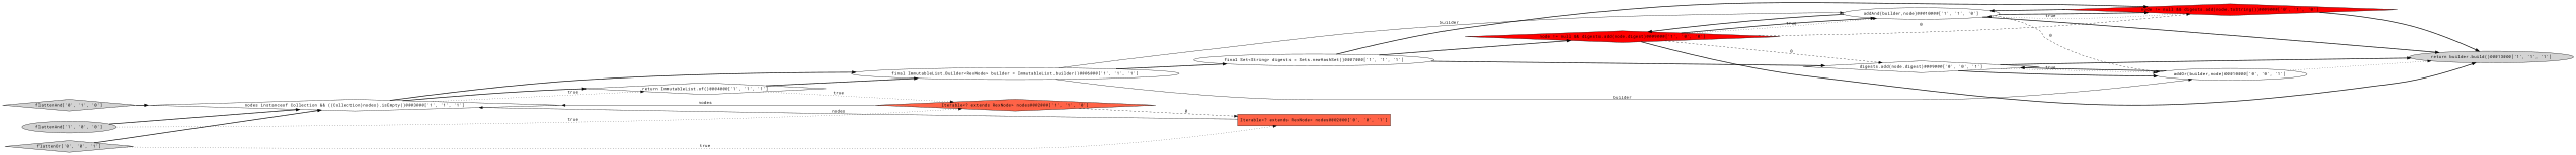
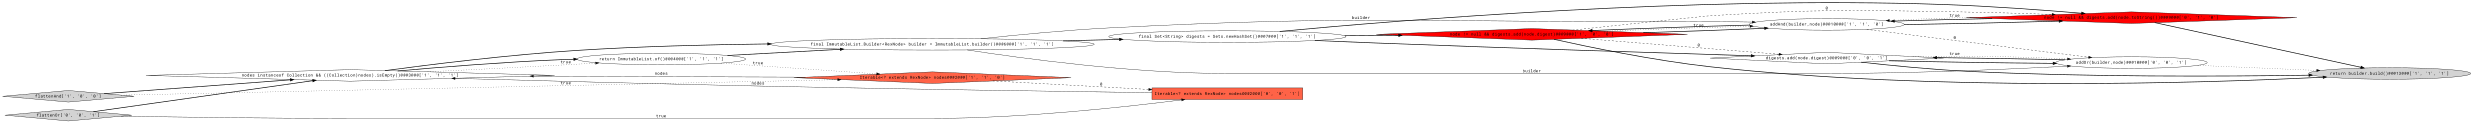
  digraph {
    fontname="Roboto Mono"
    rankdir=LR
    node [fillcolor=white fontname="Roboto Mono" shape=diamond style=filled]
    edge [fontname="Roboto Mono" style=bold]
    n1 [fillcolor=red label="node != null && digests.add(node.digest)@@@9@@@['1', '0', '0']"]
    n2 [label="digests.add(node.digest)@@@9@@@['0', '0', '1']"]
    n3 [label="addAnd(builder,node)@@@10@@@['1', '1', '0']" shape=ellipse]
    n4 [fillcolor=red label="node != null && digests.add(node.toString())@@@9@@@['0', '1', '0']"]
    n5 [fillcolor=lightgray label="return builder.build()@@@13@@@['1', '1', '1']" shape=ellipse]
    n6 [label="addOr(builder,node)@@@10@@@['0', '0', '1']" shape=ellipse]
    n7 [label="nodes instanceof Collection && ((Collection)nodes).isEmpty()@@@3@@@['1', '1', '1']"]
-   n8 [label="return ImmutableList.of()@@@4@@@['1', '1', '1']"]
+   n8 [label="return ImmutableList.of()@@@4@@@['1', '1', '1']" shape=ellipse]
    n9 [label="final ImmutableList.Builder<RexNode> builder = ImmutableList.builder()@@@6@@@['1', '1', '1']" shape=ellipse]
    n10 [fillcolor=tomato label="Iterable<? extends RexNode> nodes@@@2@@@['1', '1', '0']"]
    n11 [label="final Set<String> digests = Sets.newHashSet()@@@7@@@['1', '1', '1']" shape=ellipse]
-   n12 [fillcolor=lightgray label="flattenAnd['1', '0', '0']" shape=ellipse]
+   n12 [fillcolor=lightgray label="flattenAnd['1', '0', '0']"]
    n13 [fillcolor=tomato label="Iterable<? extends RexNode> nodes@@@2@@@['0', '0', '1']" shape=box]
-   n14 [fillcolor=lightgray label="flattenAnd['0', '1', '0']"]
    n15 [fillcolor=lightgray label="flattenOr['0', '0', '1']"]
    n1 -> n2 [label=0 style=dashed]
    n1 -> n3 [label=true style=dotted]
    n1 -> n3
    n1 -> n4 [label=0 style=dashed]
    n1 -> n5
    n2 -> n5
    n2 -> n6 [label=true style=dotted]
    n2 -> n6
    n3 -> n1
    n3 -> n4
-   n3 -> n5
    n3 -> n6 [label=0 style=dashed]
    n4 -> n3
    n4 -> n3 [label=true style=dotted]
    n4 -> n5
    n6 -> n2
    n6 -> n5 [style=dotted]
    n7 -> n8 [label=true style=dotted]
    n7 -> n8
    n7 -> n9
    n8 -> n9
    n8 -> n10 [label=true style=dotted]
    n9 -> n3 [label=builder style=solid]
    n9 -> n6 [label=builder style=solid]
    n9 -> n11
    n10 -> n7 [label=nodes style=solid]
    n10 -> n13 [label=0 style=dashed]
    n11 -> n1
    n11 -> n2
    n11 -> n4
    n12 -> n7
    n12 -> n10 [label=true style=dotted]
    n13 -> n7 [label=nodes style=solid]
-   n14 -> n7
    n15 -> n7
-   n15 -> n13 [label=true style=dotted]
+   n15 -> n13 [label=true style=solid]
  }
